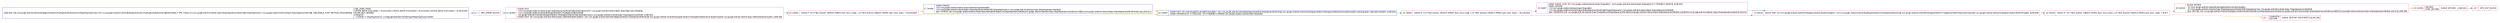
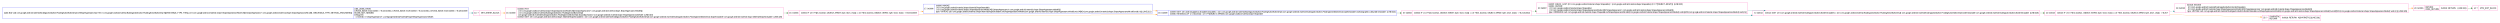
  digraph {
    fontname="Liberation Sans"
    rankdir=LR
    node [color=deeppink fontname="Liberation Sans" shape=record]
    edge [color=darkorange fontname="Liberation Sans"]
    n1 [label="{13\:\ ?|MTH_ENTER_BLOCK\l}"]
    n2 [label="{15\:\ 0x0000|0x0000: IPUT  \l  (r3 I:com.google.android.material.shape.ShapeAppearanceModel A[D('shapeAppearance' com.google.android.material.shape.ShapeAppearanceModel)])\l  (r2 I:com.google.android.material.floatingactionbutton.FloatingActionButtonImpl)\l com.google.android.material.floatingactionbutton.FloatingActionButtonImpl.shapeAppearance com.google.android.material.shape.ShapeAppearanceModel  (LINE:319)\l0x0002: IGET  (r0 I:com.google.android.material.shape.MaterialShapeDrawable) = (r2 I:com.google.android.material.floatingactionbutton.FloatingActionButtonImpl) com.google.android.material.floatingactionbutton.FloatingActionButtonImpl.shapeDrawable com.google.android.material.shape.MaterialShapeDrawable  (LINE:320)\l}"]
    n3 [label="{16\:\ 0x0004|0x0004: IF  (r0 I:??[int, boolean, OBJECT, ARRAY, byte, short, char]) == (0 ??[int, boolean, OBJECT, ARRAY, byte, short, char])  \-\> B:18:0x0009 \l}"]
    n4 [color=blue label="{17\:\ 0x0006|0x0006: INVOKE  \l  (r0 I:com.google.android.material.shape.MaterialShapeDrawable)\l  (r3 I:com.google.android.material.shape.ShapeAppearanceModel A[D('shapeAppearance' com.google.android.material.shape.ShapeAppearanceModel)])\l type: VIRTUAL call: com.google.android.material.shape.MaterialShapeDrawable.setShapeAppearanceModel(com.google.android.material.shape.ShapeAppearanceModel):void A[MD:(com.google.android.material.shape.ShapeAppearanceModel):void (m)] (LINE:321)\l}"]
    n5 [color=blue label="{18\:\ 0x0009|0x0009: IGET  (r0 I:android.graphics.drawable.Drawable) = (r2 I:com.google.android.material.floatingactionbutton.FloatingActionButtonImpl) com.google.android.material.floatingactionbutton.FloatingActionButtonImpl.rippleDrawable android.graphics.drawable.Drawable  (LINE:324)\l0x000b: INSTANCE_OF  (r1 I:boolean) = (r0 I:??[OBJECT, ARRAY]) com.google.android.material.shape.Shapeable \l}"]
    n6 [label="{19\:\ 0x000d|0x000d: IF  (r1 I:??[int, boolean, OBJECT, ARRAY, byte, short, char]) == (0 ??[int, boolean, OBJECT, ARRAY, byte, short, char])  \-\> B:21:0x0014 \l}"]
    n7 [label="{20\:\ 0x000f|0x000f: CHECK_CAST (r0 I:com.google.android.material.shape.Shapeable) = (com.google.android.material.shape.Shapeable) (r0 I:??[OBJECT, ARRAY])  (LINE:325)\l0x0011: INVOKE  \l  (r0 I:com.google.android.material.shape.Shapeable)\l  (r3 I:com.google.android.material.shape.ShapeAppearanceModel A[D('shapeAppearance' com.google.android.material.shape.ShapeAppearanceModel)])\l type: INTERFACE call: com.google.android.material.shape.Shapeable.setShapeAppearanceModel(com.google.android.material.shape.ShapeAppearanceModel):void A[MD:(com.google.android.material.shape.ShapeAppearanceModel):void (m)]\l}"]
    n8 [label="{21\:\ 0x0014|0x0014: IGET  (r0 I:com.google.android.material.floatingactionbutton.BorderDrawable) = (r2 I:com.google.android.material.floatingactionbutton.FloatingActionButtonImpl) com.google.android.material.floatingactionbutton.FloatingActionButtonImpl.borderDrawable com.google.android.material.floatingactionbutton.BorderDrawable  (LINE:328)\l}"]
    n9 [label="{22\:\ 0x0016|0x0016: IF  (r0 I:??[int, boolean, OBJECT, ARRAY, byte, short, char]) == (0 ??[int, boolean, OBJECT, ARRAY, byte, short, char])  \-\> B:25:? \l}"]
    n10 [label="{23\:\ 0x0018|0x0018: INVOKE  \l  (r0 I:com.google.android.material.floatingactionbutton.BorderDrawable)\l  (r3 I:com.google.android.material.shape.ShapeAppearanceModel A[D('shapeAppearance' com.google.android.material.shape.ShapeAppearanceModel)])\l type: VIRTUAL call: com.google.android.material.floatingactionbutton.BorderDrawable.setShapeAppearanceModel(com.google.android.material.shape.ShapeAppearanceModel):void A[MD:(com.google.android.material.shape.ShapeAppearanceModel):void (m)] (LINE:329)\l}"]
    n11 [label="{25\:\ ?|SYNTHETIC\lRETURN\l|0x001b: RETURN   A[SYNTHETIC] (LINE:331)\l}"]
    n12 [label="{24\:\ 0x001b|RETURN\lORIG_RETURN\l|0x001b: RETURN    (LINE:331)\l}"]
    n13 [label="{14\:\ ?|MTH_EXIT_BLOCK\l}"]
    n14 [color=blue label="{public final void com.google.android.material.floatingactionbutton.FloatingActionButtonImpl.setShapeAppearance((r2 'this' I:com.google.android.material.floatingactionbutton.FloatingActionButtonImpl A[IMMUTABLE_TYPE, THIS]), (r3 I:com.google.android.material.shape.ShapeAppearanceModel A[D('shapeAppearance' com.google.android.material.shape.ShapeAppearanceModel), IMMUTABLE_TYPE, METHOD_ARGUMENT]))  | USE_LINES_HINTS\lCROSS_EDGE: B:22:0x0016 \-\> B:24:0x001b, CROSS_EDGE: B:19:0x000d \-\> B:21:0x0014, CROSS_EDGE: B:16:0x0004 \-\> B:18:0x0009\lINLINE_NOT_NEEDED\lDebug Info:\l  \-1 \-0x001b: r3 'shapeAppearance' Lcom\/google\/android\/material\/shape\/ShapeAppearanceModel;\l}"]
-   n1 -> n2 [color=darkgreen]
+   n1 -> n2
    n2 -> n3 [color=darkgreen]
    n3 -> n4 [style=dashed]
    n3 -> n5
    n4 -> n5
    n5 -> n6 [color=darkgreen]
    n6 -> n7 [color=darkgreen style=dashed]
    n6 -> n8 [color=teal]
    n7 -> n8 [color=teal]
    n8 -> n9 [color=darkgreen]
    n9 -> n10 [color=teal style=dashed]
    n9 -> n11
    n10 -> n12
    n12 -> n13 [color=darkgreen]
    n14 -> n1 [color=teal]
  }
